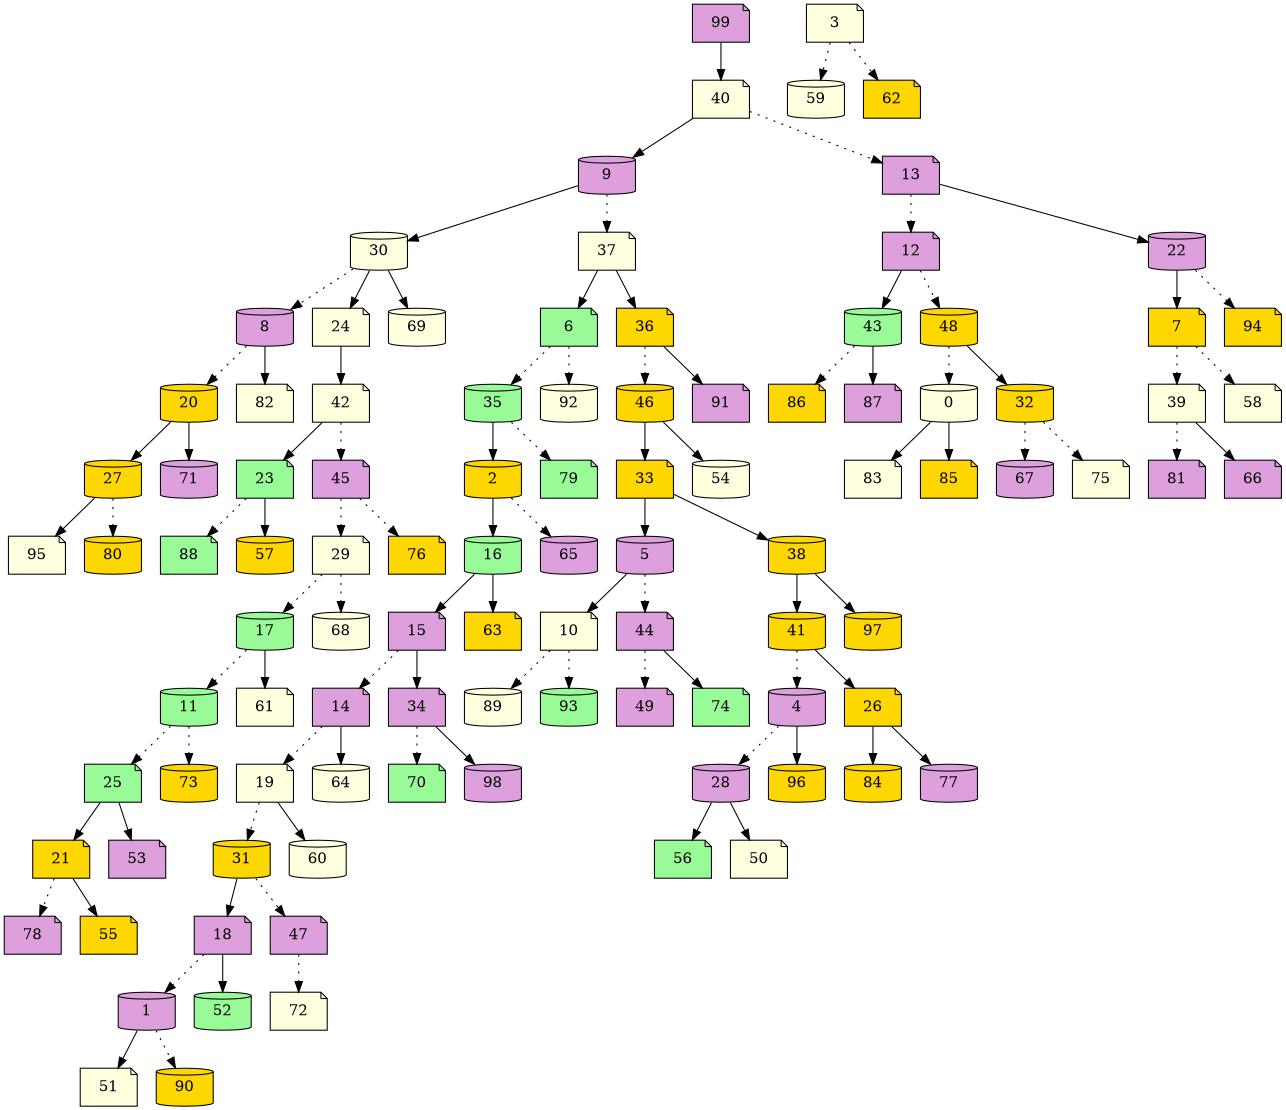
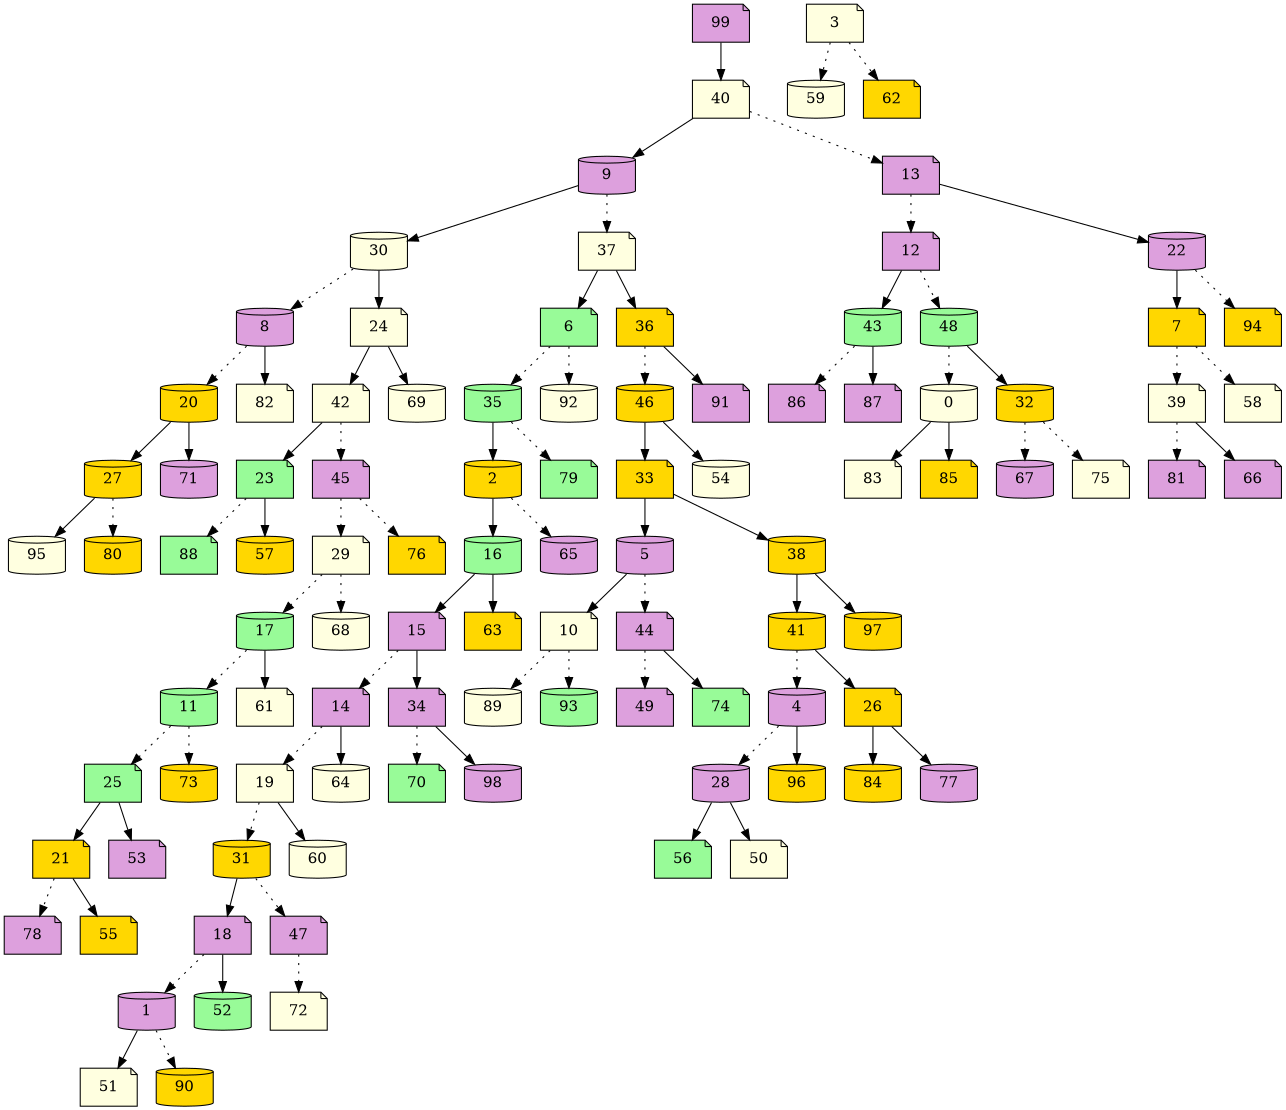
  digraph {
    node [fillcolor=plum shape=note style=filled]
    edge [style=solid]
    n1 [fillcolor=lightyellow label=0 shape=cylinder]
    n2 [fillcolor=lightyellow label=83]
    n3 [fillcolor=gold label=85]
    n4 [label=1 shape=cylinder]
    n5 [fillcolor=lightyellow label=51]
    n6 [fillcolor=gold label=90 shape=cylinder]
    n7 [fillcolor=gold label=2 shape=cylinder]
    n8 [fillcolor=palegreen label=16 shape=cylinder]
    n9 [label=65 shape=cylinder]
    n10 [label=15]
    n11 [fillcolor=gold label=63]
    n12 [fillcolor=lightyellow label=3]
    n13 [fillcolor=lightyellow label=59 shape=cylinder]
    n14 [fillcolor=gold label=62]
    n15 [label=4 shape=cylinder]
    n16 [label=28 shape=cylinder]
    n17 [fillcolor=gold label=96 shape=cylinder]
    n18 [fillcolor=palegreen label=56]
    n19 [fillcolor=lightyellow label=50]
    n20 [label=5 shape=cylinder]
    n21 [fillcolor=lightyellow label=10]
    n22 [label=44]
    n23 [fillcolor=lightyellow label=89 shape=cylinder]
    n24 [fillcolor=palegreen label=93 shape=cylinder]
    n25 [label=49]
    n26 [fillcolor=palegreen label=74]
    n27 [fillcolor=palegreen label=6]
    n28 [fillcolor=palegreen label=35 shape=cylinder]
    n29 [fillcolor=lightyellow label=92 shape=cylinder]
    n30 [fillcolor=palegreen label=79]
    n31 [fillcolor=gold label=7]
    n32 [fillcolor=lightyellow label=39]
    n33 [fillcolor=lightyellow label=58]
    n34 [label=81]
    n35 [label=66]
    n36 [label=8 shape=cylinder]
    n37 [fillcolor=gold label=20 shape=cylinder]
    n38 [fillcolor=lightyellow label=82]
    n39 [fillcolor=gold label=27 shape=cylinder]
    n40 [label=71 shape=cylinder]
    n41 [label=9 shape=cylinder]
    n42 [fillcolor=lightyellow label=30 shape=cylinder]
    n43 [fillcolor=lightyellow label=37]
    n44 [fillcolor=lightyellow label=24]
    n45 [fillcolor=gold label=36]
    n46 [fillcolor=palegreen label=11 shape=cylinder]
    n47 [fillcolor=palegreen label=25]
    n48 [fillcolor=gold label=73 shape=cylinder]
    n49 [fillcolor=gold label=21]
    n50 [label=53]
    n51 [label=12]
    n52 [fillcolor=palegreen label=43 shape=cylinder]
-   n53 [fillcolor=gold label=48 shape=cylinder]
-   n54 [fillcolor=gold label=86]
+   n53 [fillcolor=palegreen label=48 shape=cylinder]
+   n54 [label=86]
    n55 [label=87]
    n56 [fillcolor=gold label=32 shape=cylinder]
    n57 [label=13]
    n58 [label=22 shape=cylinder]
    n59 [fillcolor=gold label=94]
    n60 [label=14]
    n61 [fillcolor=lightyellow label=19]
    n62 [fillcolor=lightyellow label=64 shape=cylinder]
    n63 [fillcolor=gold label=31 shape=cylinder]
    n64 [fillcolor=lightyellow label=60 shape=cylinder]
    n65 [label=34]
    n66 [fillcolor=palegreen label=70]
    n67 [label=98 shape=cylinder]
    n68 [fillcolor=palegreen label=17 shape=cylinder]
    n69 [fillcolor=lightyellow label=61]
    n70 [label=18]
    n71 [fillcolor=palegreen label=52 shape=cylinder]
    n72 [label=47]
-   n73 [fillcolor=lightyellow label=95]
+   n73 [fillcolor=lightyellow label=95 shape=cylinder]
    n74 [fillcolor=gold label=80 shape=cylinder]
    n75 [label=78]
    n76 [fillcolor=gold label=55]
    n77 [fillcolor=palegreen label=23]
    n78 [fillcolor=palegreen label=88]
    n79 [fillcolor=gold label=57 shape=cylinder]
    n80 [fillcolor=lightyellow label=42]
    n81 [fillcolor=lightyellow label=69 shape=cylinder]
    n82 [label=45]
    n83 [fillcolor=gold label=26]
    n84 [fillcolor=gold label=84 shape=cylinder]
    n85 [label=77 shape=cylinder]
    n86 [fillcolor=lightyellow label=29]
    n87 [fillcolor=lightyellow label=68 shape=cylinder]
    n88 [fillcolor=lightyellow label=72]
    n89 [label=67 shape=cylinder]
    n90 [fillcolor=lightyellow label=75]
    n91 [fillcolor=gold label=33]
    n92 [fillcolor=gold label=38 shape=cylinder]
    n93 [fillcolor=gold label=41 shape=cylinder]
    n94 [fillcolor=gold label=97 shape=cylinder]
    n95 [fillcolor=gold label=46 shape=cylinder]
    n96 [label=91]
    n97 [fillcolor=lightyellow label=54 shape=cylinder]
    n98 [fillcolor=lightyellow label=40]
    n99 [fillcolor=gold label=76]
    n100 [label=99]
    n1 -> n2
    n1 -> n3
    n4 -> n5
    n4 -> n6 [style=dotted]
    n7 -> n8
    n7 -> n9 [style=dotted]
    n8 -> n10
    n8 -> n11
    n10 -> n60 [style=dotted]
    n10 -> n65
    n12 -> n13 [style=dotted]
    n12 -> n14 [style=dotted]
    n15 -> n16 [style=dotted]
    n15 -> n17
    n16 -> n18
    n16 -> n19
    n20 -> n21
    n20 -> n22 [style=dotted]
    n21 -> n23 [style=dotted]
    n21 -> n24 [style=dotted]
    n22 -> n25 [style=dotted]
    n22 -> n26
    n27 -> n28 [style=dotted]
    n27 -> n29 [style=dotted]
    n28 -> n7
    n28 -> n30 [style=dotted]
    n31 -> n32 [style=dotted]
    n31 -> n33 [style=dotted]
    n32 -> n34 [style=dotted]
    n32 -> n35
    n36 -> n37 [style=dotted]
    n36 -> n38
    n37 -> n39
    n37 -> n40
    n39 -> n73
    n39 -> n74 [style=dotted]
    n41 -> n42
    n41 -> n43 [style=dotted]
    n42 -> n36 [style=dotted]
    n42 -> n44
    n43 -> n27
    n43 -> n45
    n44 -> n80
-   n42 -> n81
+   n44 -> n81
    n45 -> n95 [style=dotted]
    n45 -> n96
    n46 -> n47 [style=dotted]
    n46 -> n48 [style=dotted]
    n47 -> n49
    n47 -> n50
    n49 -> n75 [style=dotted]
    n49 -> n76
    n51 -> n52
    n51 -> n53 [style=dotted]
    n52 -> n54 [style=dotted]
    n52 -> n55
    n53 -> n1 [style=dotted]
    n53 -> n56
    n56 -> n89 [style=dotted]
    n56 -> n90 [style=dotted]
    n57 -> n51 [style=dotted]
    n57 -> n58
    n58 -> n31
    n58 -> n59 [style=dotted]
    n60 -> n61 [style=dotted]
    n60 -> n62
    n61 -> n63 [style=dotted]
    n61 -> n64
    n63 -> n70
    n63 -> n72 [style=dotted]
    n65 -> n66 [style=dotted]
    n65 -> n67
    n68 -> n46 [style=dotted]
    n68 -> n69
    n70 -> n4 [style=dotted]
    n70 -> n71
    n72 -> n88 [style=dotted]
    n77 -> n78 [style=dotted]
    n77 -> n79
    n80 -> n77
    n80 -> n82 [style=dotted]
    n82 -> n86 [style=dotted]
    n82 -> n99 [style=dotted]
    n83 -> n84
    n83 -> n85
    n86 -> n68 [style=dotted]
    n86 -> n87 [style=dotted]
    n91 -> n20
    n91 -> n92
    n92 -> n93
    n92 -> n94
    n93 -> n15 [style=dotted]
    n93 -> n83
    n95 -> n91
    n95 -> n97
    n98 -> n41
    n98 -> n57 [style=dotted]
    n100 -> n98
  }
